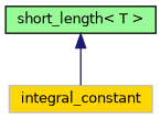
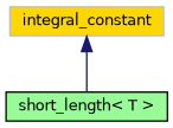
  digraph {
    rankdir=TB
    node [fontname=Helvetica fontsize=10 shape=record style=filled]
    n1 [color=grey75 height=0.2 label=integral_constant width=0.4 fillcolor=gold]
    n2 [color=black height=0.2 label="short_length\< T \>" width=0.4 fillcolor=palegreen]
-   n2 -> n1 [color=midnightblue dir=back fontname=Helvetica fontsize=10 labelfontname=Helvetica labelfontsize=10 style=solid]
+   n1 -> n2 [color=midnightblue dir=back fontname=Helvetica fontsize=10 labelfontname=Helvetica labelfontsize=10 style=solid]
  }
